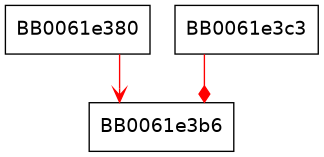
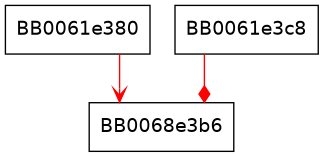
  digraph {
    fontname="DejaVu Sans"
    splines=ortho
    node [fontname="DejaVu Sans" shape=box]
    edge [color=red fontname="DejaVu Sans" style=solid]
    BB0061e380
-   BB0061e3b6
-   BB0061e3c8 [label=BB0061e3c3]
+   BB0061e3b6 [label=BB0068e3b6]
+   BB0061e3c8
    BB0061e380 -> BB0061e3b6 [arrowhead=vee]
    BB0061e3c8 -> BB0061e3b6 [arrowhead=diamond]
  }
